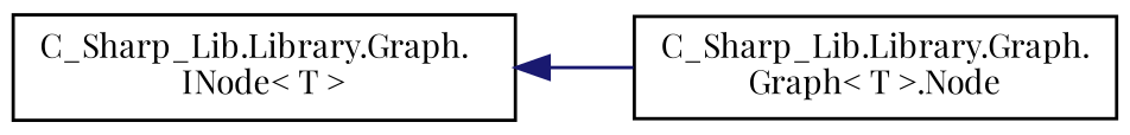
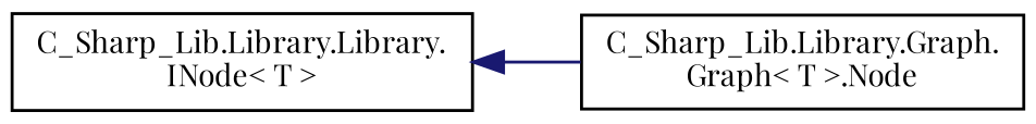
  digraph {
    rankdir=LR
    fontname="Playfair Display"
    node [color=black fillcolor=white fontname="Playfair Display" fontsize=10 shape=record style=filled]
-   n1 [height=0.2 label="C_Sharp_Lib.Library.Graph.\lINode\< T \>" width=0.4]
+   n1 [height=0.2 label="C_Sharp_Lib.Library.Library.\lINode\< T \>" width=0.4]
    n2 [height=0.2 label="C_Sharp_Lib.Library.Graph.\lGraph\< T \>.Node" width=0.4]
    n1 -> n2 [color=midnightblue dir=back fontname="Playfair Display" fontsize=10 labelfontname=Helvetica labelfontsize=10 style=solid]
  }
